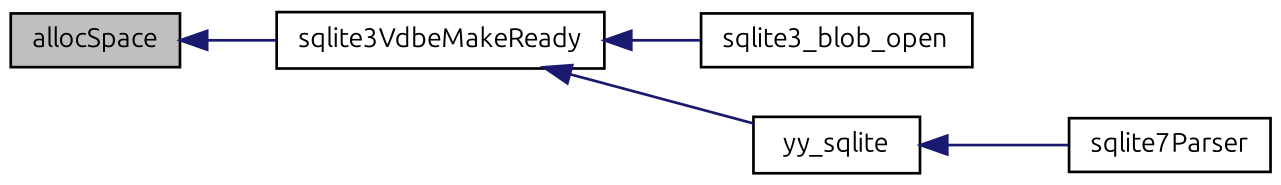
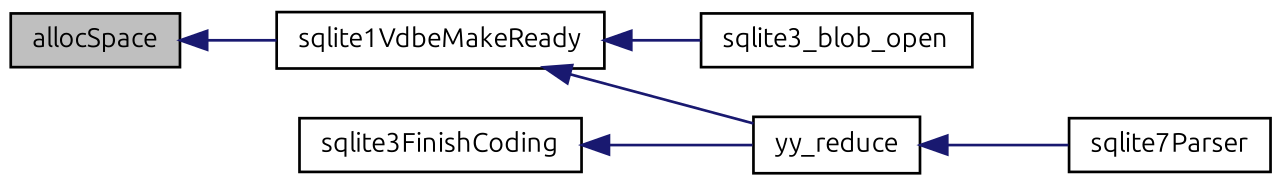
  digraph {
    fontname=Ubuntu
    rankdir=LR
    node [color=black fillcolor=white fontname=Ubuntu fontsize=10 shape=record style=filled]
    edge [color=midnightblue dir=back fontname=Ubuntu fontsize=10 labelfontname=FreeSans labelfontsize=10 style=solid]
    n1 [fillcolor=grey75 fontcolor=black height=0.2 label=allocSpace width=0.4]
-   n2 [height=0.2 label=sqlite3VdbeMakeReady width=0.4]
+   n2 [height=0.2 label=sqlite1VdbeMakeReady width=0.4]
    n3 [height=0.2 label=sqlite3_blob_open width=0.4]
-   n4 [height=0.2 label=yy_sqlite width=0.4]
+   n4 [height=0.2 label=yy_reduce width=0.4]
+   n5 [height=0.2 label=sqlite3FinishCoding width=0.4]
    n6 [height=0.2 label=sqlite7Parser width=0.4]
    n1 -> n2
    n2 -> n3
    n2 -> n4
    n4 -> n6
+   n5 -> n4
  }
